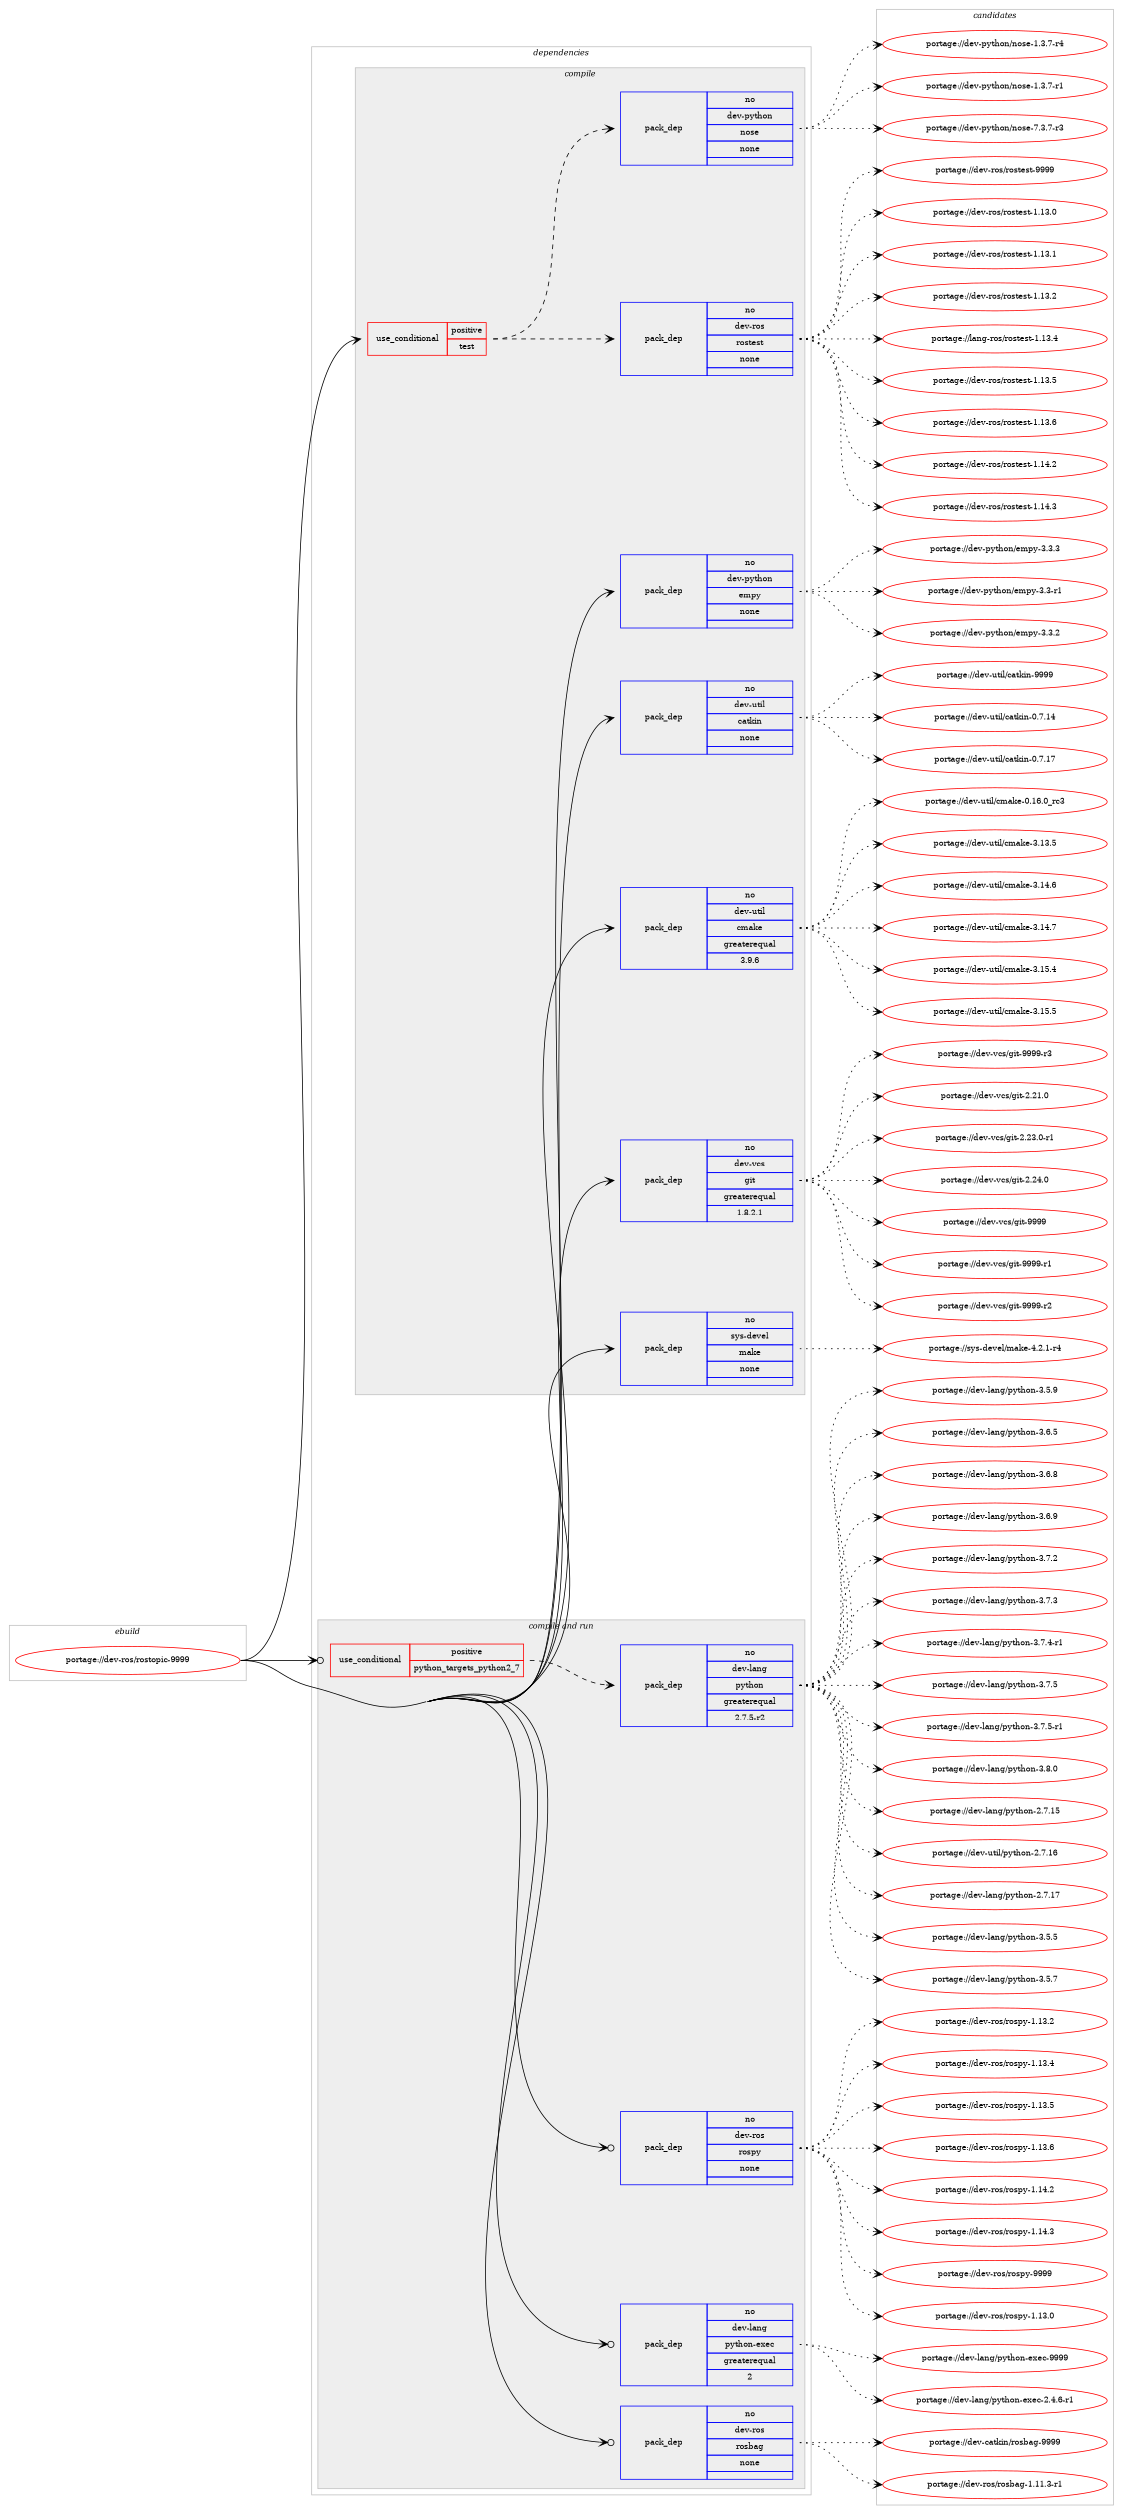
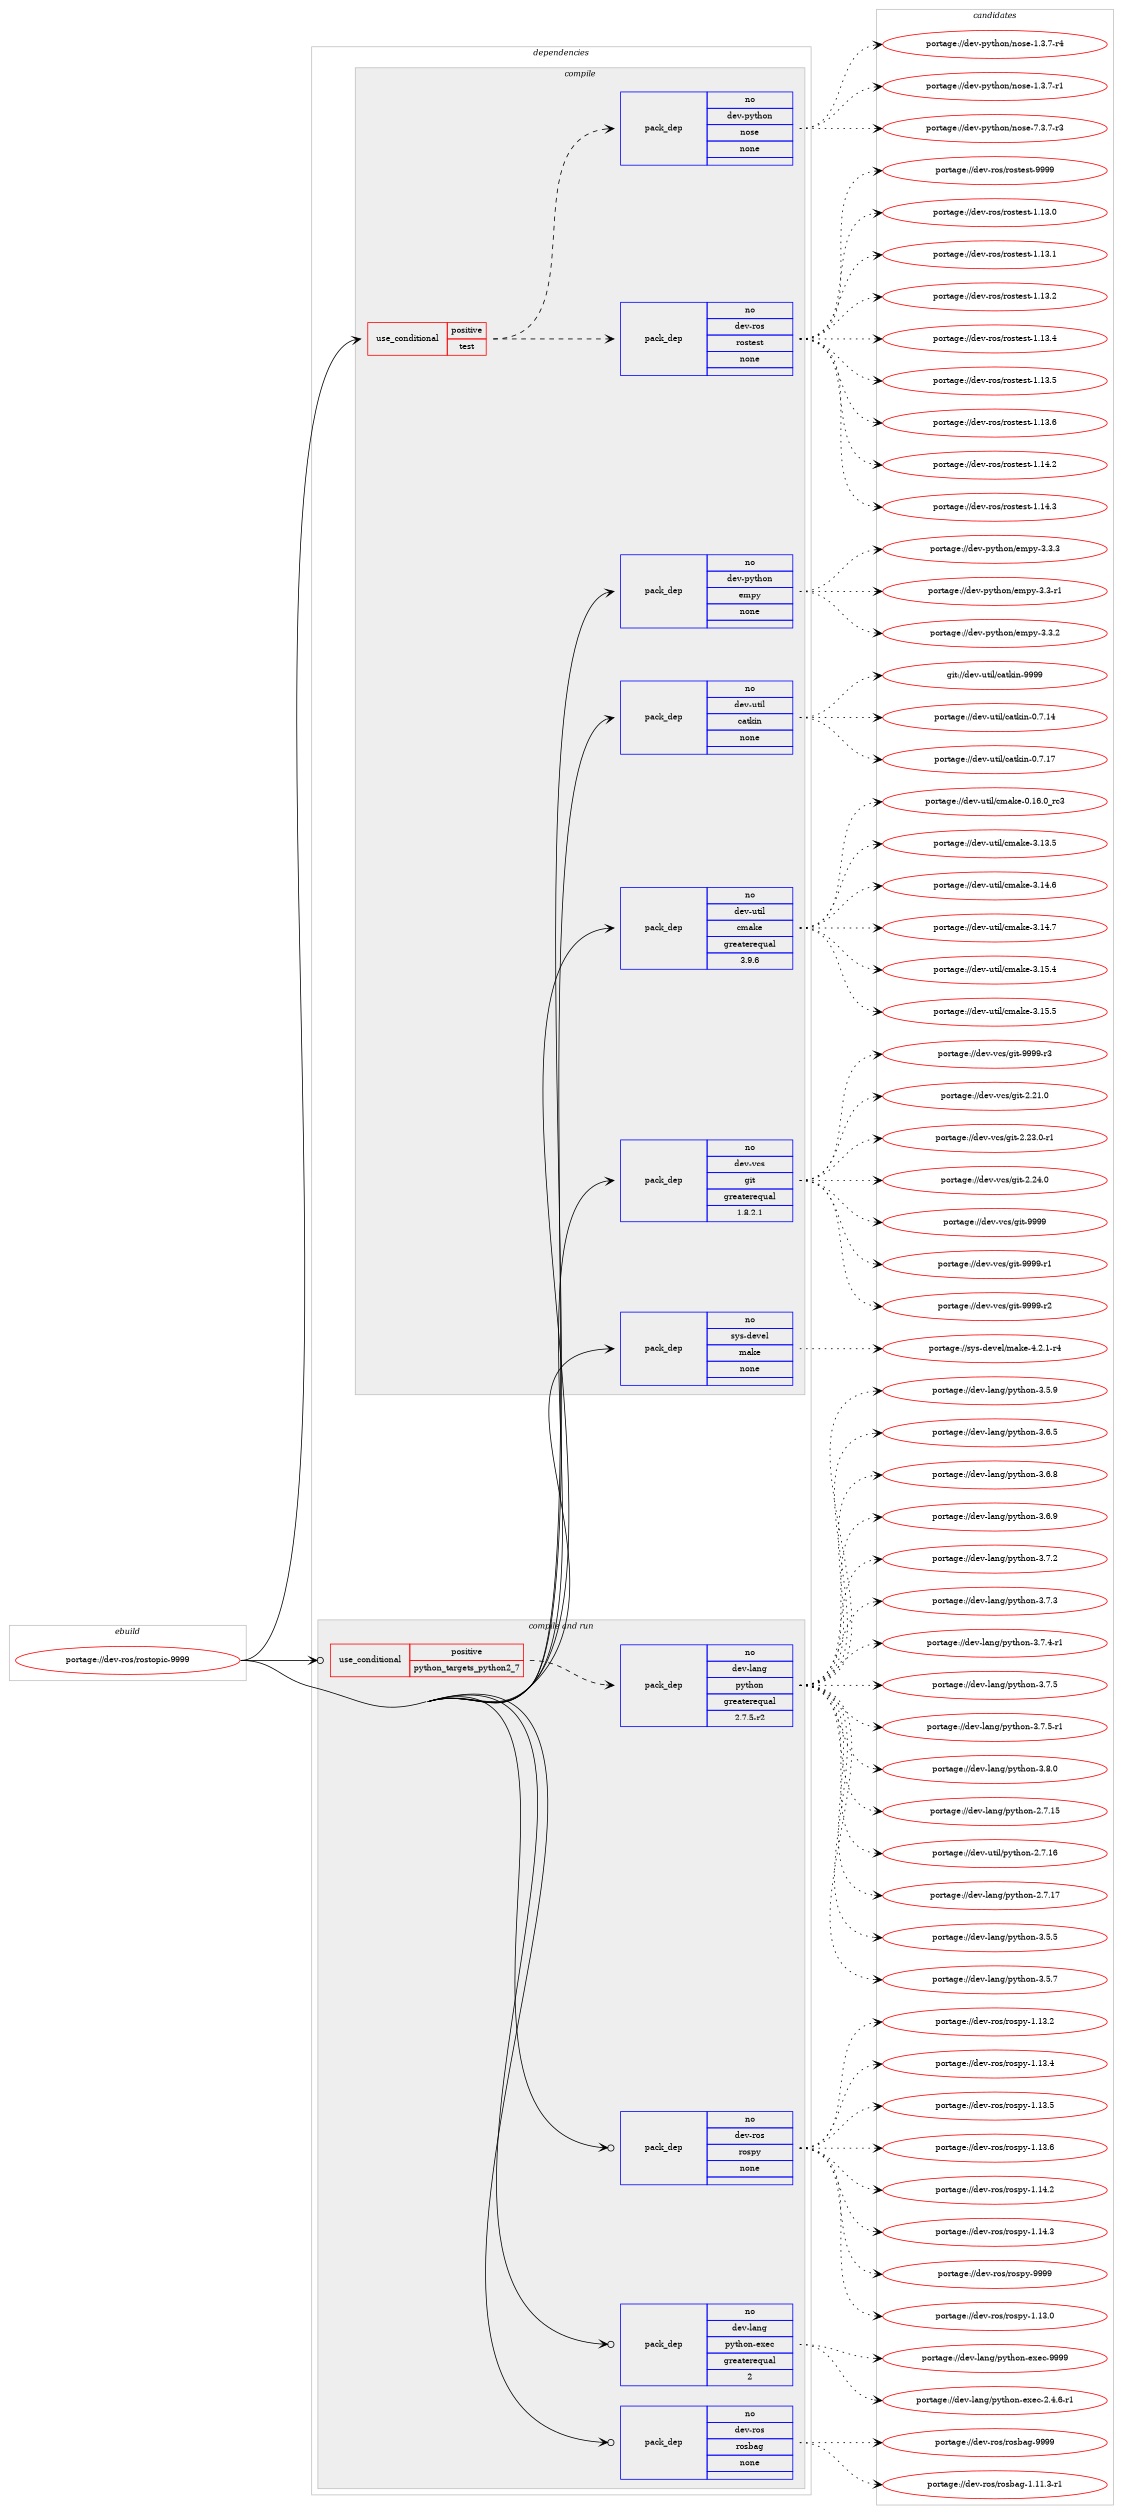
  digraph {
    compound=true
    concentrate=true
    fontname="DejaVu Serif"
    fontsize=10
    newrank=true
    rankdir=LR
    ranksep=1.5
    node [color=red fontname="DejaVu Serif" fontsize=10]
    edge [arrowhead=vee fontname="DejaVu Serif" headport=w style=dotted tailport=e weight=100]
    n1 [label="portage://dev-ros/rostopic-9999" width=4]
    n2 [color=blue label=<<TABLE BORDER="0" CELLBORDER="1" CELLSPACING="0" CELLPADDING="4" WIDTH="220"><TR><TD ROWSPAN="6" CELLPADDING="30">pack_dep</TD></TR><TR><TD WIDTH="110">no</TD></TR><TR><TD>dev-ros</TD></TR><TR><TD>rostest</TD></TR><TR><TD>none</TD></TR><TR><TD></TD></TR></TABLE>> shape=none]
    n3 [color=blue label=<<TABLE BORDER="0" CELLBORDER="1" CELLSPACING="0" CELLPADDING="4" WIDTH="220"><TR><TD ROWSPAN="6" CELLPADDING="30">pack_dep</TD></TR><TR><TD WIDTH="110">no</TD></TR><TR><TD>dev-python</TD></TR><TR><TD>nose</TD></TR><TR><TD>none</TD></TR><TR><TD></TD></TR></TABLE>> shape=none]
    n4 [label=<<TABLE BORDER="0" CELLBORDER="1" CELLSPACING="0" CELLPADDING="4"><TR><TD ROWSPAN="3" CELLPADDING="10">use_conditional</TD></TR><TR><TD>positive</TD></TR><TR><TD>test</TD></TR></TABLE>> shape=none]
    n5 [color=blue label=<<TABLE BORDER="0" CELLBORDER="1" CELLSPACING="0" CELLPADDING="4" WIDTH="220"><TR><TD ROWSPAN="6" CELLPADDING="30">pack_dep</TD></TR><TR><TD WIDTH="110">no</TD></TR><TR><TD>dev-python</TD></TR><TR><TD>empy</TD></TR><TR><TD>none</TD></TR><TR><TD></TD></TR></TABLE>> shape=none]
    n6 [color=blue label=<<TABLE BORDER="0" CELLBORDER="1" CELLSPACING="0" CELLPADDING="4" WIDTH="220"><TR><TD ROWSPAN="6" CELLPADDING="30">pack_dep</TD></TR><TR><TD WIDTH="110">no</TD></TR><TR><TD>dev-util</TD></TR><TR><TD>catkin</TD></TR><TR><TD>none</TD></TR><TR><TD></TD></TR></TABLE>> shape=none]
    n7 [color=blue label=<<TABLE BORDER="0" CELLBORDER="1" CELLSPACING="0" CELLPADDING="4" WIDTH="220"><TR><TD ROWSPAN="6" CELLPADDING="30">pack_dep</TD></TR><TR><TD WIDTH="110">no</TD></TR><TR><TD>dev-util</TD></TR><TR><TD>cmake</TD></TR><TR><TD>greaterequal</TD></TR><TR><TD>3.9.6</TD></TR></TABLE>> shape=none]
    n8 [color=blue label=<<TABLE BORDER="0" CELLBORDER="1" CELLSPACING="0" CELLPADDING="4" WIDTH="220"><TR><TD ROWSPAN="6" CELLPADDING="30">pack_dep</TD></TR><TR><TD WIDTH="110">no</TD></TR><TR><TD>dev-vcs</TD></TR><TR><TD>git</TD></TR><TR><TD>greaterequal</TD></TR><TR><TD>1.8.2.1</TD></TR></TABLE>> shape=none]
    n9 [color=blue label=<<TABLE BORDER="0" CELLBORDER="1" CELLSPACING="0" CELLPADDING="4" WIDTH="220"><TR><TD ROWSPAN="6" CELLPADDING="30">pack_dep</TD></TR><TR><TD WIDTH="110">no</TD></TR><TR><TD>sys-devel</TD></TR><TR><TD>make</TD></TR><TR><TD>none</TD></TR><TR><TD></TD></TR></TABLE>> shape=none]
    n10 [color=blue label=<<TABLE BORDER="0" CELLBORDER="1" CELLSPACING="0" CELLPADDING="4" WIDTH="220"><TR><TD ROWSPAN="6" CELLPADDING="30">pack_dep</TD></TR><TR><TD WIDTH="110">no</TD></TR><TR><TD>dev-lang</TD></TR><TR><TD>python</TD></TR><TR><TD>greaterequal</TD></TR><TR><TD>2.7.5-r2</TD></TR></TABLE>> shape=none]
    n11 [label=<<TABLE BORDER="0" CELLBORDER="1" CELLSPACING="0" CELLPADDING="4"><TR><TD ROWSPAN="3" CELLPADDING="10">use_conditional</TD></TR><TR><TD>positive</TD></TR><TR><TD>python_targets_python2_7</TD></TR></TABLE>> shape=none]
    n12 [color=blue label=<<TABLE BORDER="0" CELLBORDER="1" CELLSPACING="0" CELLPADDING="4" WIDTH="220"><TR><TD ROWSPAN="6" CELLPADDING="30">pack_dep</TD></TR><TR><TD WIDTH="110">no</TD></TR><TR><TD>dev-lang</TD></TR><TR><TD>python-exec</TD></TR><TR><TD>greaterequal</TD></TR><TR><TD>2</TD></TR></TABLE>> shape=none]
    n13 [color=blue label=<<TABLE BORDER="0" CELLBORDER="1" CELLSPACING="0" CELLPADDING="4" WIDTH="220"><TR><TD ROWSPAN="6" CELLPADDING="30">pack_dep</TD></TR><TR><TD WIDTH="110">no</TD></TR><TR><TD>dev-ros</TD></TR><TR><TD>rosbag</TD></TR><TR><TD>none</TD></TR><TR><TD></TD></TR></TABLE>> shape=none]
    n14 [color=blue label=<<TABLE BORDER="0" CELLBORDER="1" CELLSPACING="0" CELLPADDING="4" WIDTH="220"><TR><TD ROWSPAN="6" CELLPADDING="30">pack_dep</TD></TR><TR><TD WIDTH="110">no</TD></TR><TR><TD>dev-ros</TD></TR><TR><TD>rospy</TD></TR><TR><TD>none</TD></TR><TR><TD></TD></TR></TABLE>> shape=none]
    n15 [label="portage://dev-ros/rostest-1.13.0" width=4]
    n16 [label="portage://dev-ros/rostest-1.13.1" width=4]
    n17 [label="portage://dev-ros/rostest-1.13.2" width=4]
-   n18 [label="portage://lang-ros/rostest-1.13.4" width=4]
+   n18 [label="portage://dev-ros/rostest-1.13.4" width=4]
    n19 [label="portage://dev-ros/rostest-1.13.5" width=4]
    n20 [label="portage://dev-ros/rostest-1.13.6" width=4]
    n21 [label="portage://dev-ros/rostest-1.14.2" width=4]
    n22 [label="portage://dev-ros/rostest-1.14.3" width=4]
    n23 [label="portage://dev-ros/rostest-9999" width=4]
    n24 [label="portage://dev-python/nose-1.3.7-r1" width=4]
    n25 [label="portage://dev-python/nose-7.3.7-r3" width=4]
    n26 [label="portage://dev-python/nose-1.3.7-r4" width=4]
    n27 [label="portage://dev-python/empy-3.3-r1" width=4]
    n28 [label="portage://dev-python/empy-3.3.2" width=4]
    n29 [label="portage://dev-python/empy-3.3.3" width=4]
    n30 [label="portage://dev-util/catkin-0.7.14" width=4]
    n31 [label="portage://dev-util/catkin-0.7.17" width=4]
-   n32 [label="portage://dev-util/catkin-9999" width=4]
+   n32 [label="git://dev-util/catkin-9999" width=4]
    n33 [label="portage://dev-util/cmake-3.13.5" width=4]
    n34 [label="portage://dev-util/cmake-3.14.6" width=4]
    n35 [label="portage://dev-util/cmake-3.14.7" width=4]
    n36 [label="portage://dev-util/cmake-3.15.4" width=4]
    n37 [label="portage://dev-util/cmake-3.15.5" width=4]
    n38 [label="portage://dev-util/cmake-0.16.0_rc3" width=4]
    n39 [label="portage://dev-vcs/git-2.21.0" width=4]
    n40 [label="portage://dev-vcs/git-2.23.0-r1" width=4]
    n41 [label="portage://dev-vcs/git-2.24.0" width=4]
    n42 [label="portage://dev-vcs/git-9999" width=4]
    n43 [label="portage://dev-vcs/git-9999-r1" width=4]
    n44 [label="portage://dev-vcs/git-9999-r2" width=4]
    n45 [label="portage://dev-vcs/git-9999-r3" width=4]
    n46 [label="portage://sys-devel/make-4.2.1-r4" width=4]
    n47 [label="portage://dev-lang/python-2.7.15" width=4]
    n48 [label="portage://dev-util/python-2.7.16" width=4]
    n49 [label="portage://dev-lang/python-2.7.17" width=4]
    n50 [label="portage://dev-lang/python-3.5.5" width=4]
    n51 [label="portage://dev-lang/python-3.5.7" width=4]
    n52 [label="portage://dev-lang/python-3.5.9" width=4]
    n53 [label="portage://dev-lang/python-3.6.5" width=4]
    n54 [label="portage://dev-lang/python-3.6.8" width=4]
    n55 [label="portage://dev-lang/python-3.6.9" width=4]
    n56 [label="portage://dev-lang/python-3.7.2" width=4]
    n57 [label="portage://dev-lang/python-3.7.3" width=4]
    n58 [label="portage://dev-lang/python-3.7.4-r1" width=4]
    n59 [label="portage://dev-lang/python-3.7.5" width=4]
    n60 [label="portage://dev-lang/python-3.7.5-r1" width=4]
    n61 [label="portage://dev-lang/python-3.8.0" width=4]
    n62 [label="portage://dev-lang/python-exec-2.4.6-r1" width=4]
    n63 [label="portage://dev-lang/python-exec-9999" width=4]
    n64 [label="portage://dev-ros/rosbag-1.11.3-r1" width=4]
-   n65 [label="portage://dev-catkin/rosbag-9999" width=4]
+   n65 [label="portage://dev-ros/rosbag-9999" width=4]
    n66 [label="portage://dev-ros/rospy-1.13.0" width=4]
    n67 [label="portage://dev-ros/rospy-1.13.2" width=4]
    n68 [label="portage://dev-ros/rospy-1.13.4" width=4]
    n69 [label="portage://dev-ros/rospy-1.13.5" width=4]
    n70 [label="portage://dev-ros/rospy-1.13.6" width=4]
    n71 [label="portage://dev-ros/rospy-1.14.2" width=4]
    n72 [label="portage://dev-ros/rospy-1.14.3" width=4]
    n73 [label="portage://dev-ros/rospy-9999" width=4]
    subgraph cluster_1 {
      color=gray
      label=<<i>ebuild</i>>
      rank=same
      n1
    }
    subgraph cluster_2 {
      color=gray
      label=<<i>dependencies</i>>
      subgraph cluster_3 {
        color=gray
        fillcolor="#eeeeee"
        label=<<i>compile</i>>
        style=filled
        subgraph sub_4 {
          color=gray
          fillcolor="#eeeeee"
          label=<<i>compile</i>>
          style=filled
          n4
          subgraph sub_5 {
            color=gray
            fillcolor="#eeeeee"
            label=<<i>compile</i>>
            style=filled
            n2
          }
          subgraph sub_6 {
            color=gray
            fillcolor="#eeeeee"
            label=<<i>compile</i>>
            style=filled
            n3
          }
        }
        subgraph sub_7 {
          color=gray
          fillcolor="#eeeeee"
          label=<<i>compile</i>>
          style=filled
          n5
        }
        subgraph sub_8 {
          color=gray
          fillcolor="#eeeeee"
          label=<<i>compile</i>>
          style=filled
          n6
        }
        subgraph sub_9 {
          color=gray
          fillcolor="#eeeeee"
          label=<<i>compile</i>>
          style=filled
          n7
        }
        subgraph sub_10 {
          color=gray
          fillcolor="#eeeeee"
          label=<<i>compile</i>>
          style=filled
          n8
        }
        subgraph sub_11 {
          color=gray
          fillcolor="#eeeeee"
          label=<<i>compile</i>>
          style=filled
          n9
        }
      }
      subgraph cluster_12 {
        color=gray
        fillcolor="#eeeeee"
        label=<<i>compile and run</i>>
        style=filled
        subgraph sub_13 {
          color=gray
          fillcolor="#eeeeee"
          label=<<i>compile and run</i>>
          style=filled
          n11
          subgraph sub_14 {
            color=gray
            fillcolor="#eeeeee"
            label=<<i>compile and run</i>>
            style=filled
            n10
          }
        }
        subgraph sub_15 {
          color=gray
          fillcolor="#eeeeee"
          label=<<i>compile and run</i>>
          style=filled
          n12
        }
        subgraph sub_16 {
          color=gray
          fillcolor="#eeeeee"
          label=<<i>compile and run</i>>
          style=filled
          n13
        }
        subgraph sub_17 {
          color=gray
          fillcolor="#eeeeee"
          label=<<i>compile and run</i>>
          style=filled
          n14
        }
      }
      subgraph cluster_18 {
        color=gray
        fillcolor="#eeeeee"
        label=<<i>run</i>>
        style=filled
      }
    }
    subgraph cluster_19 {
      color=gray
      label=<<i>candidates</i>>
      rank=same
      subgraph sub_20 {
        color=black
        label=<<i>candidates</i>>
        nodesep=1
        rank=same
        n15
        n16
        n17
        n18
        n19
        n20
        n21
        n22
        n23
      }
      subgraph sub_21 {
        color=black
        label=<<i>candidates</i>>
        nodesep=1
        rank=same
        n24
        n25
        n26
      }
      subgraph sub_22 {
        color=black
        label=<<i>candidates</i>>
        nodesep=1
        rank=same
        n27
        n28
        n29
      }
      subgraph sub_23 {
        color=black
        label=<<i>candidates</i>>
        nodesep=1
        rank=same
        n30
        n31
        n32
      }
      subgraph sub_24 {
        color=black
        label=<<i>candidates</i>>
        nodesep=1
        rank=same
        n33
        n34
        n35
        n36
        n37
        n38
      }
      subgraph sub_25 {
        color=black
        label=<<i>candidates</i>>
        nodesep=1
        rank=same
        n39
        n40
        n41
        n42
        n43
        n44
        n45
      }
      subgraph sub_26 {
        color=black
        label=<<i>candidates</i>>
        nodesep=1
        rank=same
        n46
      }
      subgraph sub_27 {
        color=black
        label=<<i>candidates</i>>
        nodesep=1
        rank=same
        n47
        n48
        n49
        n50
        n51
        n52
        n53
        n54
        n55
        n56
        n57
        n58
        n59
        n60
        n61
      }
      subgraph sub_28 {
        color=black
        label=<<i>candidates</i>>
        nodesep=1
        rank=same
        n62
        n63
      }
      subgraph sub_29 {
        color=black
        label=<<i>candidates</i>>
        nodesep=1
        rank=same
        n64
        n65
      }
      subgraph sub_30 {
        color=black
        label=<<i>candidates</i>>
        nodesep=1
        rank=same
        n66
        n67
        n68
        n69
        n70
        n71
        n72
        n73
      }
    }
    n1 -> n4 [style=solid weight=20]
    n1 -> n5 [style=solid weight=20]
    n1 -> n6 [style=solid weight=20]
    n1 -> n7 [style=solid weight=20]
    n1 -> n8 [style=solid weight=20]
    n1 -> n9 [style=solid weight=20]
    n1 -> n11 [arrowhead=odotvee style=solid weight=20]
    n1 -> n12 [arrowhead=odotvee style=solid weight=20]
    n1 -> n13 [arrowhead=odotvee style=solid weight=20]
    n1 -> n14 [arrowhead=odotvee style=solid weight=20]
    n2 -> n15
    n2 -> n16
    n2 -> n17
    n2 -> n18
    n2 -> n19
    n2 -> n20
    n2 -> n21
    n2 -> n22
    n2 -> n23
    n3 -> n24
    n3 -> n25
    n3 -> n26
    n4 -> n2 [style=dashed weight=20]
    n4 -> n3 [style=dashed weight=20]
    n5 -> n27
    n5 -> n28
    n5 -> n29
    n6 -> n30
    n6 -> n31
    n6 -> n32
    n7 -> n33
    n7 -> n34
    n7 -> n35
    n7 -> n36
    n7 -> n37
    n7 -> n38
    n8 -> n39
    n8 -> n40
    n8 -> n41
    n8 -> n42
    n8 -> n43
    n8 -> n44
    n8 -> n45
    n9 -> n46
    n10 -> n47
    n10 -> n48
    n10 -> n49
    n10 -> n50
    n10 -> n51
    n10 -> n52
    n10 -> n53
    n10 -> n54
    n10 -> n55
    n10 -> n56
    n10 -> n57
    n10 -> n58
    n10 -> n59
    n10 -> n60
    n10 -> n61
    n11 -> n10 [style=dashed weight=20]
    n12 -> n62
    n12 -> n63
    n13 -> n64
    n13 -> n65
    n14 -> n66
    n14 -> n67
    n14 -> n68
    n14 -> n69
    n14 -> n70
    n14 -> n71
    n14 -> n72
    n14 -> n73
  }
